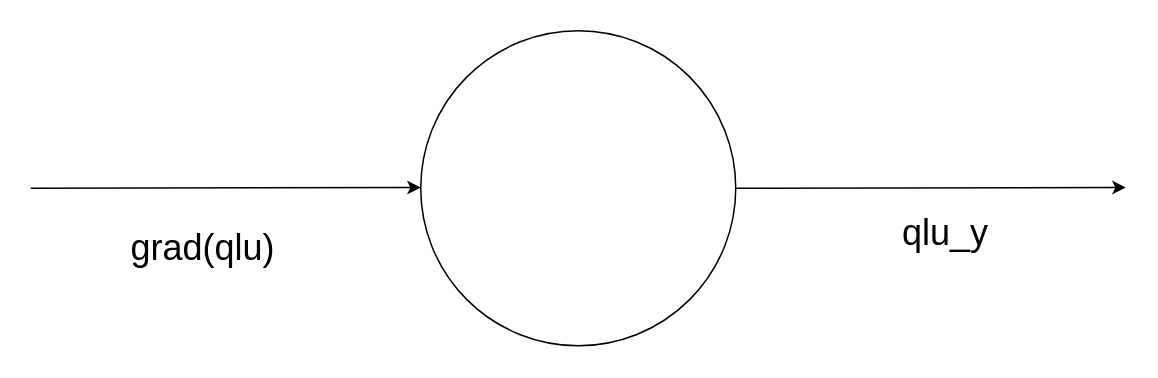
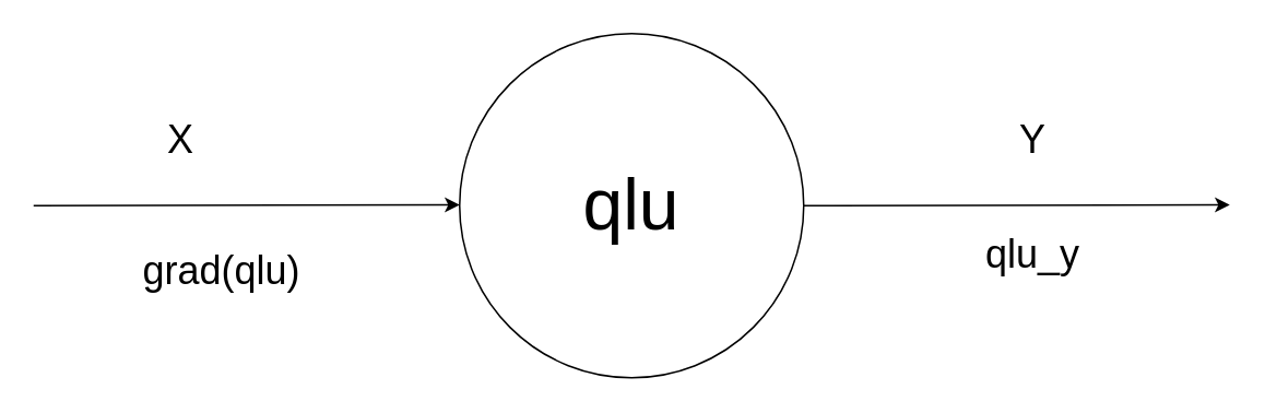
  <mxCell id="0" value="" />
  <mxCell id="1" parent="0" />
  <mxCell id="2" value="" style="ellipse;whiteSpace=wrap;html=1;aspect=fixed;" vertex="1" parent="1"><mxGeometry x="280" y="20" width="210" height="210" as="geometry" /></mxCell>
  <mxCell id="3" value="" style="endArrow=classic;html=1;rounded=0;" edge="1" parent="1"><mxGeometry width="50" height="50" relative="1" as="geometry"><mxPoint x="20" y="125" as="sourcePoint" /><mxPoint x="280" y="124.5" as="targetPoint" /></mxGeometry></mxCell>
  <mxCell id="4" value="" style="endArrow=classic;html=1;rounded=0;" edge="1" parent="1"><mxGeometry width="50" height="50" relative="1" as="geometry"><mxPoint x="490" y="125" as="sourcePoint" /><mxPoint x="750" y="124.5" as="targetPoint" /></mxGeometry></mxCell>
+ <mxCell id="5" value="&lt;font style=&quot;font-size: 24px;&quot;&gt;X&lt;/font&gt;" style="text;html=1;align=center;verticalAlign=middle;whiteSpace=wrap;rounded=0;" vertex="1" parent="1"><mxGeometry x="80" y="70" width="60" height="30" as="geometry" /></mxCell>
+ <mxCell id="6" value="&lt;font style=&quot;font-size: 24px;&quot;&gt;Y&lt;/font&gt;" style="text;html=1;align=center;verticalAlign=middle;whiteSpace=wrap;rounded=0;" vertex="1" parent="1"><mxGeometry x="600" y="70" width="60" height="30" as="geometry" /></mxCell>
  <mxCell id="7" value="&lt;font style=&quot;font-size: 24px;&quot;&gt;qlu_y&lt;/font&gt;" style="text;html=1;align=center;verticalAlign=middle;whiteSpace=wrap;rounded=0;" vertex="1" parent="1"><mxGeometry x="600" y="140" width="60" height="30" as="geometry" /></mxCell>
  <mxCell id="8" value="&lt;font style=&quot;font-size: 24px;&quot;&gt;grad(qlu)&lt;/font&gt;" style="text;html=1;align=center;verticalAlign=middle;whiteSpace=wrap;rounded=0;" vertex="1" parent="1"><mxGeometry x="105" y="150" width="60" height="30" as="geometry" /></mxCell>
+ <mxCell id="9" value="&lt;font style=&quot;font-size: 44px;&quot;&gt;qlu&lt;/font&gt;" style="text;html=1;align=center;verticalAlign=middle;whiteSpace=wrap;rounded=0;" vertex="1" parent="1"><mxGeometry x="355" y="110" width="60" height="30" as="geometry" /></mxCell>
